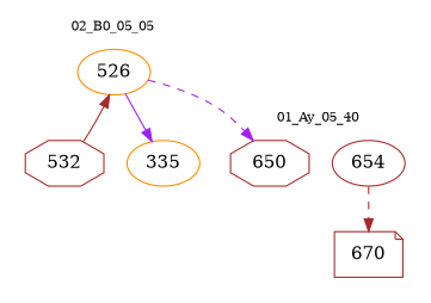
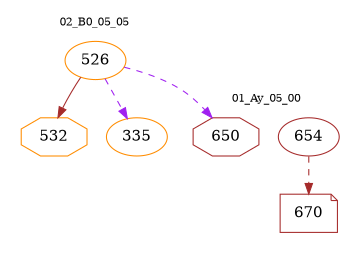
  digraph {
    node [color=brown shape=ellipse]
    edge [color=brown style=dashed]
    n1 [label=654]
    n2 [label=650 shape=octagon]
    n3 [label=670 shape=note]
    n4 [color=darkorange label=526]
-   n5 [label=532 shape=octagon]
+   n5 [color=darkorange label=532 shape=octagon]
    n6 [color=darkorange label=335]
    subgraph cluster_1 {
      color=white
      fontsize=10
-     label="01_Ay_05_40"
+     label="01_Ay_05_00"
      n1
      n2
      n3
    }
    subgraph cluster_2 {
      color=white
      fontsize=10
      label="02_B0_05_05"
      n4
      n5
      n6
    }
    n1 -> n3
    n4 -> n2 [color=purple]
-   n5 -> n4 [style=solid]
-   n4 -> n6 [color=purple style=solid]
+   n4 -> n5 [style=solid]
+   n4 -> n6 [color=purple]
  }
